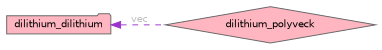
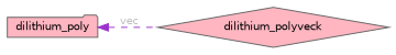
  digraph {
    rankdir=LR
    node [color=gray40 fillcolor=lightpink fontname=Helvetica fontsize=10 style=filled]
    n1 [fontcolor=black height=0.2 label=dilithium_polyveck shape=diamond width=0.4]
-   n2 [height=0.2 label=dilithium_dilithium shape=folder width=0.4]
+   n2 [height=0.2 label=dilithium_poly shape=folder width=0.4]
    n2 -> n1 [color=darkorchid3 dir=back fontcolor=grey fontname=Helvetica fontsize=10 label=" vec" labelfontname=Helvetica labelfontsize=10 style=dashed]
  }
